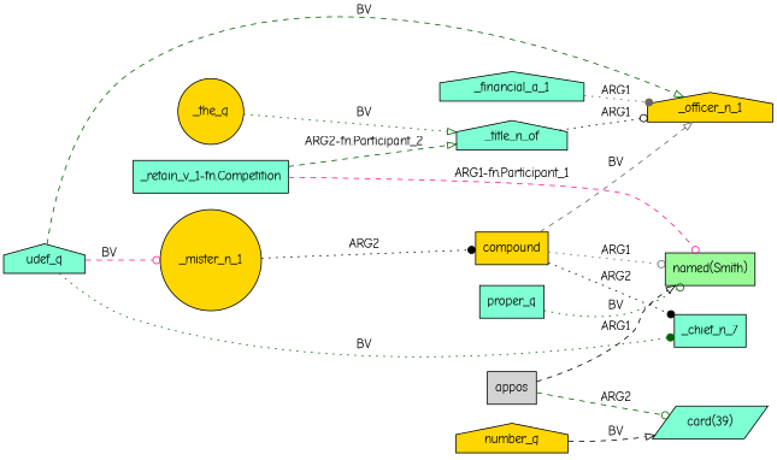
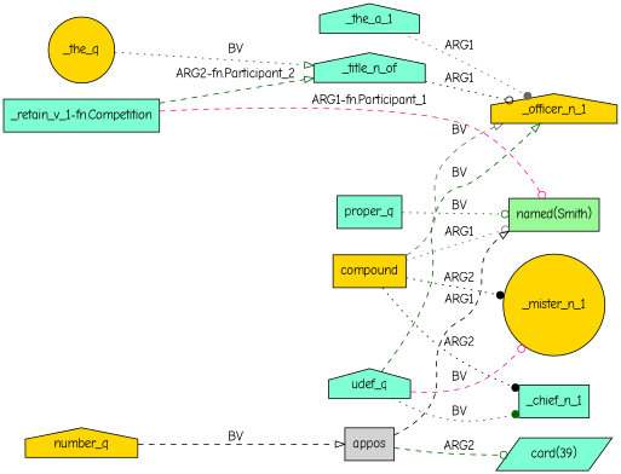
  digraph {
    fontname="Comic Neue"
    rankdir=LR
    node [fillcolor=aquamarine fontname="Comic Neue" shape=box style=filled]
    edge [arrowhead=odot color=darkgreen fontname="Comic Neue" style=dotted]
    _title_n_of [shape=house]
    "_retain_v_1-fn.Competition"
    "named(Smith)" [fillcolor=palegreen]
    _officer_n_1 [fillcolor=gold shape=house]
    compound [fillcolor=gold]
    _mister_n_1 [fillcolor=gold shape=circle]
-   _chief_n_1 [label=_chief_n_7]
+   _chief_n_1
    udef_q [shape=house]
    proper_q
    appos [fillcolor=lightgrey]
    "card(39)" [shape=parallelogram]
    _the_q [fillcolor=gold shape=circle]
-   _financial_a_1 [shape=house]
+   _financial_a_1 [shape=house label=_the_a_1]
    number_q [fillcolor=gold shape=house]
    _title_n_of -> _officer_n_1 [color=black label=ARG1]
    "_retain_v_1-fn.Competition" -> _title_n_of [arrowhead=onormal label="ARG2-fn.Participant_2" style=dashed]
    "_retain_v_1-fn.Competition" -> "named(Smith)" [color=deeppink label="ARG1-fn.Participant_1" style=dashed]
    compound -> "named(Smith)" [color=gray40 label=ARG1]
    compound -> _officer_n_1 [arrowhead=onormal color=gray40 label=BV style=dashed]
-   _mister_n_1 -> compound [arrowhead=dot color=black label=ARG2]
+   compound -> _mister_n_1 [arrowhead=dot color=black label=ARG2]
    compound -> _chief_n_1 [arrowhead=dot color=black label=ARG2]
    udef_q -> _officer_n_1 [arrowhead=onormal label=BV style=dashed]
    udef_q -> _mister_n_1 [color=deeppink label=BV style=dashed]
    udef_q -> _chief_n_1 [arrowhead=dot label=BV]
    proper_q -> "named(Smith)" [label=BV]
    appos -> "named(Smith)" [arrowhead=onormal color=black label=ARG1 style=dashed]
    appos -> "card(39)" [label=ARG2 style=dashed]
    _the_q -> _title_n_of [arrowhead=onormal label=BV]
    _financial_a_1 -> _officer_n_1 [arrowhead=dot color=gray40 label=ARG1]
-   number_q -> "card(39)" [arrowhead=onormal color=black label=BV style=dashed]
+   number_q -> appos [arrowhead=onormal color=black label=BV style=dashed]
  }
